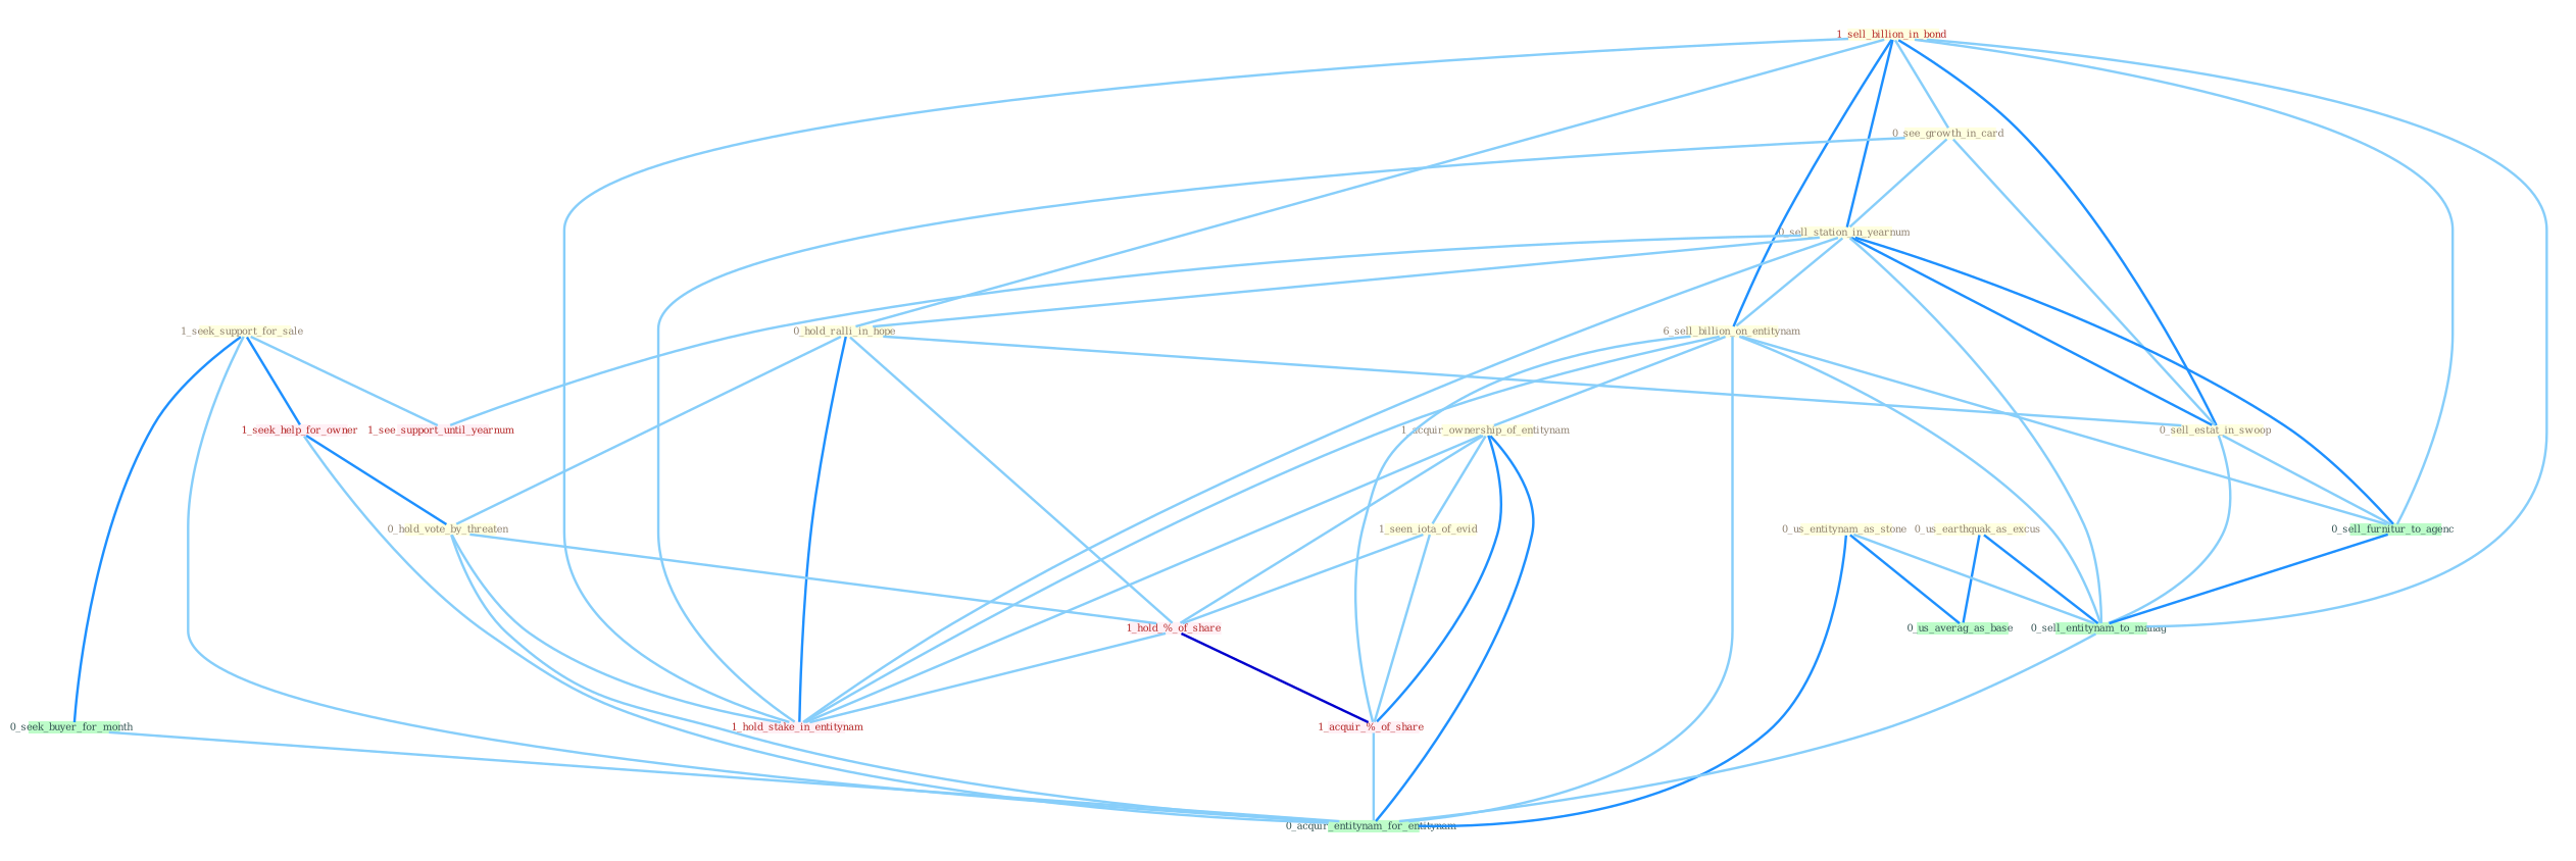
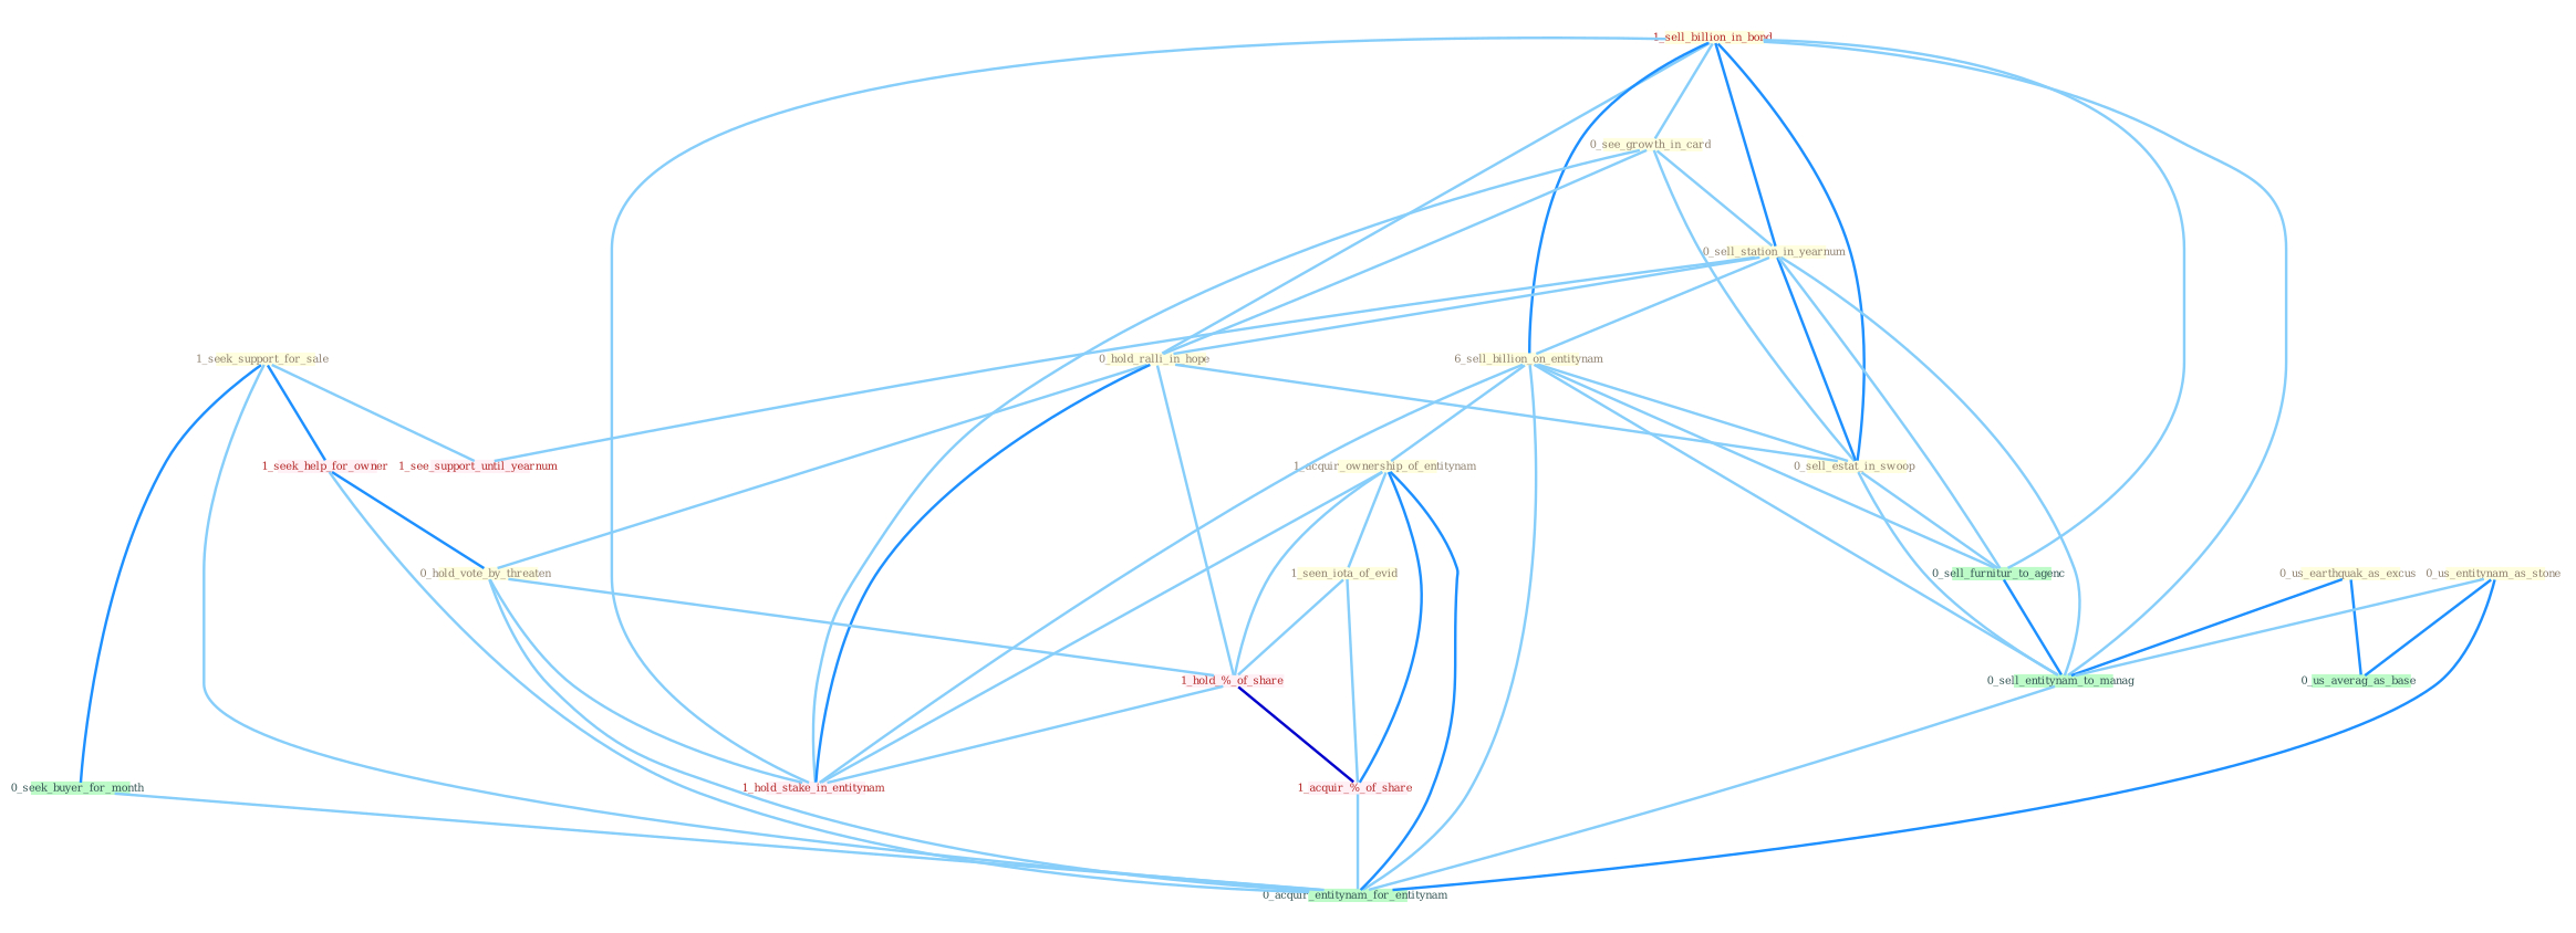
  graph {
    node [color="#ffffe0" fixedsize=true fontcolor="#8b7d6b" fontsize=4 shape=polygon style=filled]
    edge [color="#87cefa" w=1]
    "1_seek_support_for_sale " [height=.06 width=.5]
    "1_sell_billion_in_bond " [fontcolor="#b22222" height=.06 width=.5]
    "0_see_growth_in_card " [height=.06 width=.5]
    "0_sell_station_in_yearnum " [height=.06 width=.5]
    "0_hold_ralli_in_hope " [height=.06 width=.5]
    "0_us_earthquak_as_excus " [height=.06 width=.5]
    n7 [height=.06 label="6_sell_billion_on_entitynam" width=.5]
    "1_acquir_ownership_of_entitynam " [height=.06 width=.5]
    "0_hold_vote_by_threaten " [height=.06 width=.5]
    "0_us_entitynam_as_stone " [height=.06 width=.5]
    "0_sell_estat_in_swoop " [height=.06 width=.5]
    "1_seen_iota_of_evid " [height=.06 width=.5]
    "1_hold_%_of_share " [color="#fff0f5" fontcolor="#b22222" height=.06 width=.5]
    "1_hold_stake_in_entitynam " [color="#fff0f5" fontcolor="#b22222" height=.06 width=.5]
    "1_seek_help_for_owner " [color="#fff0f5" fontcolor="#b22222" height=.06 width=.5]
    "1_acquir_%_of_share " [color="#fff0f5" fontcolor="#b22222" height=.06 width=.5]
    "1_see_support_until_yearnum " [color="#fff0f5" fontcolor="#b22222" height=.06 width=.5]
    "0_seek_buyer_for_month " [color="#BDFCC9" fontcolor="#2f4f4f" height=.06 width=.5]
    "0_acquir_entitynam_for_entitynam " [color="#BDFCC9" fontcolor="#2f4f4f" height=.06 width=.5]
    "0_sell_furnitur_to_agenc " [color="#BDFCC9" fontcolor="#2f4f4f" height=.06 width=.5]
    "0_sell_entitynam_to_manag " [color="#BDFCC9" fontcolor="#2f4f4f" height=.06 width=.5]
    "0_us_averag_as_base " [color="#BDFCC9" fontcolor="#2f4f4f" height=.06 width=.5]
    subgraph sub_1 {
      "1_seek_support_for_sale "
      "1_sell_billion_in_bond "
      "0_see_growth_in_card "
      "0_sell_station_in_yearnum "
      "0_hold_ralli_in_hope "
      "0_us_earthquak_as_excus "
      n7
      "1_acquir_ownership_of_entitynam "
      "0_hold_vote_by_threaten "
      "0_us_entitynam_as_stone "
      "0_sell_estat_in_swoop "
      "1_seen_iota_of_evid "
    }
    subgraph sub_2 {
      "1_hold_%_of_share "
      "1_hold_stake_in_entitynam "
      "1_seek_help_for_owner "
      "1_acquir_%_of_share "
      "1_see_support_until_yearnum "
    }
    "1_seek_support_for_sale " -- "1_seek_help_for_owner " [color="#1e90ff" w=2]
    "1_seek_support_for_sale " -- "1_see_support_until_yearnum "
    "1_seek_support_for_sale " -- "0_seek_buyer_for_month " [color="#1e90ff" w=2]
    "1_seek_support_for_sale " -- "0_acquir_entitynam_for_entitynam "
    "1_sell_billion_in_bond " -- "0_see_growth_in_card "
    "1_sell_billion_in_bond " -- "0_sell_station_in_yearnum " [color="#1e90ff" w=2]
    "1_sell_billion_in_bond " -- "0_hold_ralli_in_hope "
    "1_sell_billion_in_bond " -- n7 [color="#1e90ff" w=2]
    "1_sell_billion_in_bond " -- "0_sell_estat_in_swoop " [color="#1e90ff" w=2]
    "1_sell_billion_in_bond " -- "1_hold_stake_in_entitynam "
    "1_sell_billion_in_bond " -- "0_sell_furnitur_to_agenc "
    "1_sell_billion_in_bond " -- "0_sell_entitynam_to_manag "
    "0_see_growth_in_card " -- "0_sell_station_in_yearnum "
+   "0_see_growth_in_card " -- "0_hold_ralli_in_hope "
    "0_see_growth_in_card " -- "0_sell_estat_in_swoop "
    "0_see_growth_in_card " -- "1_hold_stake_in_entitynam "
    "0_sell_station_in_yearnum " -- "0_hold_ralli_in_hope "
    "0_sell_station_in_yearnum " -- n7
    "0_sell_station_in_yearnum " -- "0_sell_estat_in_swoop " [color="#1e90ff" w=2]
-   "0_sell_station_in_yearnum " -- "1_hold_stake_in_entitynam "
    "0_sell_station_in_yearnum " -- "1_see_support_until_yearnum "
-   "0_sell_station_in_yearnum " -- "0_sell_furnitur_to_agenc " [color="#1e90ff"]
+   "0_sell_station_in_yearnum " -- "0_sell_furnitur_to_agenc "
    "0_sell_station_in_yearnum " -- "0_sell_entitynam_to_manag "
    "0_hold_ralli_in_hope " -- "0_hold_vote_by_threaten "
    "0_hold_ralli_in_hope " -- "0_sell_estat_in_swoop "
    "0_hold_ralli_in_hope " -- "1_hold_%_of_share "
    "0_hold_ralli_in_hope " -- "1_hold_stake_in_entitynam " [color="#1e90ff" w=2]
    "0_us_earthquak_as_excus " -- "0_sell_entitynam_to_manag " [color="#1e90ff" w=2]
    "0_us_earthquak_as_excus " -- "0_us_averag_as_base " [color="#1e90ff" w=2]
    n7 -- "1_acquir_ownership_of_entitynam "
-   n7 -- "1_acquir_%_of_share "
+   n7 -- "0_sell_estat_in_swoop "
    n7 -- "1_hold_stake_in_entitynam "
    n7 -- "0_acquir_entitynam_for_entitynam "
    n7 -- "0_sell_furnitur_to_agenc "
    n7 -- "0_sell_entitynam_to_manag "
    "1_acquir_ownership_of_entitynam " -- "1_seen_iota_of_evid "
    "1_acquir_ownership_of_entitynam " -- "1_hold_%_of_share "
    "1_acquir_ownership_of_entitynam " -- "1_hold_stake_in_entitynam "
    "1_acquir_ownership_of_entitynam " -- "1_acquir_%_of_share " [color="#1e90ff" w=2]
    "1_acquir_ownership_of_entitynam " -- "0_acquir_entitynam_for_entitynam " [color="#1e90ff" w=2]
    "0_hold_vote_by_threaten " -- "1_hold_%_of_share "
    "0_hold_vote_by_threaten " -- "1_hold_stake_in_entitynam "
    "0_hold_vote_by_threaten " -- "0_acquir_entitynam_for_entitynam "
    "0_us_entitynam_as_stone " -- "0_acquir_entitynam_for_entitynam " [color="#1e90ff"]
    "0_us_entitynam_as_stone " -- "0_sell_entitynam_to_manag "
    "0_us_entitynam_as_stone " -- "0_us_averag_as_base " [color="#1e90ff" w=2]
    "0_sell_estat_in_swoop " -- "0_sell_furnitur_to_agenc "
    "0_sell_estat_in_swoop " -- "0_sell_entitynam_to_manag "
    "1_seen_iota_of_evid " -- "1_hold_%_of_share "
    "1_seen_iota_of_evid " -- "1_acquir_%_of_share "
    "1_hold_%_of_share " -- "1_hold_stake_in_entitynam "
    "1_hold_%_of_share " -- "1_acquir_%_of_share " [color="#0000cd" w=3]
    "1_seek_help_for_owner " -- "0_hold_vote_by_threaten " [color="#1e90ff" w=2]
    "1_seek_help_for_owner " -- "0_acquir_entitynam_for_entitynam "
    "1_acquir_%_of_share " -- "0_acquir_entitynam_for_entitynam "
    "0_seek_buyer_for_month " -- "0_acquir_entitynam_for_entitynam "
    "0_sell_furnitur_to_agenc " -- "0_sell_entitynam_to_manag " [color="#1e90ff" w=2]
    "0_sell_entitynam_to_manag " -- "0_acquir_entitynam_for_entitynam "
  }
